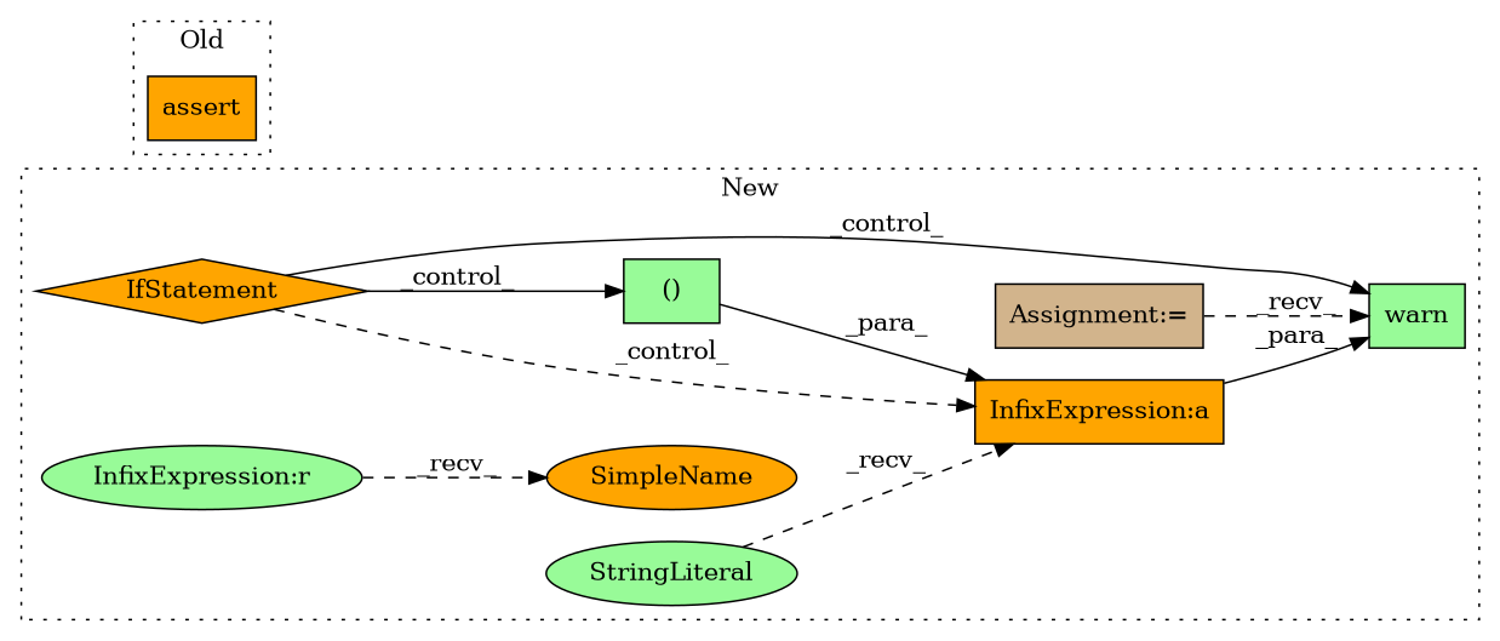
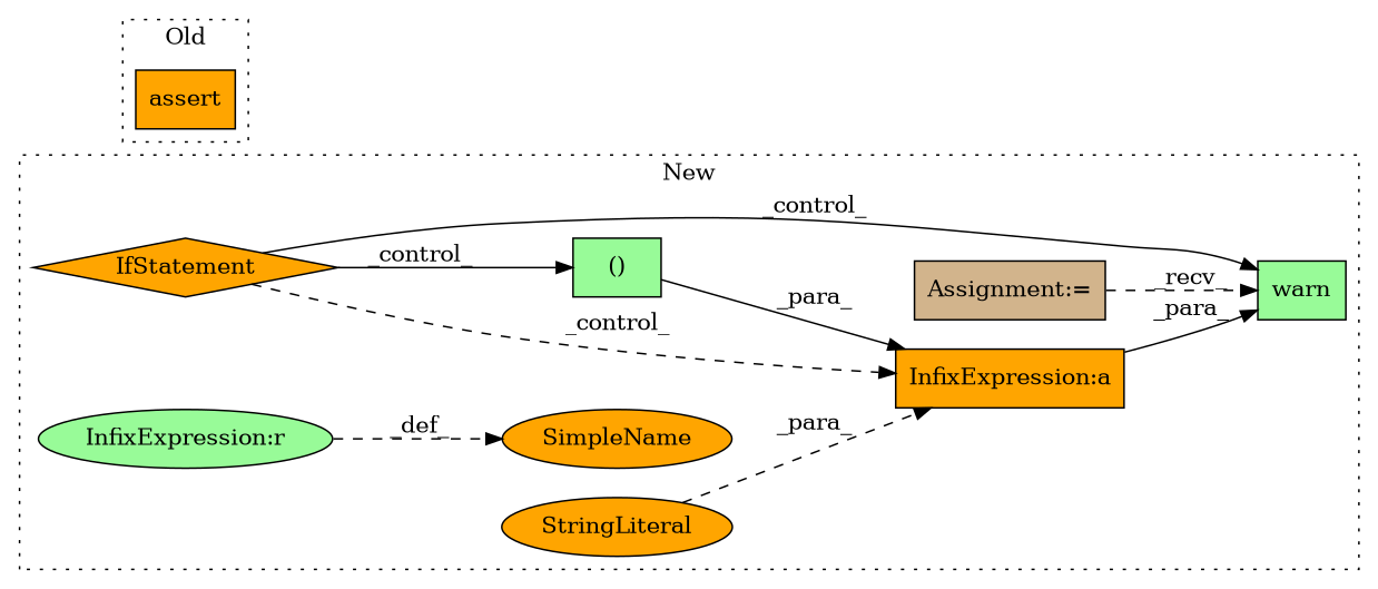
  digraph {
    rankdir=LR
    node [a=32 fillcolor=orange shape=box style=filled]
    edge [style=solid]
    n1 [fillcolor=palegreen l="5,2" label=warn s="1609,1851"]
    n2 [a=25 l="4,2" label=IfStatement s="1412,1590" shape=diamond]
    n3 [a=42 label=SimpleName shape=ellipse]
    n4 [a=7 fillcolor=tan l=8 label="Assignment:=" s=449]
    n5 [a=27 fillcolor=palegreen l=3 label="InfixExpression:r" s=1457 shape=ellipse]
    n6 [a=27 l=10 label="InfixExpression:a" s=1756]
-   n7 [a=45 fillcolor=palegreen l=142 label=StringLiteral s=1614 shape=ellipse]
+   n7 [a=45 l=142 label=StringLiteral s=1614 shape=ellipse]
    n8 [a=106 fillcolor=palegreen l=85 label="()" s=1766]
    n9 [l="10,2" label=assert s="1388,1648"]
    subgraph cluster_1 {
      label=New
      style=dotted
      n1
      n2
      n3
      n4
      n5
      n6
      n7
      n8
    }
    subgraph cluster_2 {
      label=Old
      style=dotted
      n9
    }
    n2 -> n1 [label=_control_]
    n2 -> n6 [label=_control_ style=dashed]
    n2 -> n8 [label=_control_]
    n4 -> n1 [label=_recv_ style=dashed]
-   n5 -> n3 [label=_recv_ style=dashed]
+   n5 -> n3 [label=_def_ style=dashed]
    n6 -> n1 [label=_para_]
-   n7 -> n6 [label=_recv_ style=dashed]
+   n7 -> n6 [label=_para_ style=dashed]
    n8 -> n6 [label=_para_]
  }
